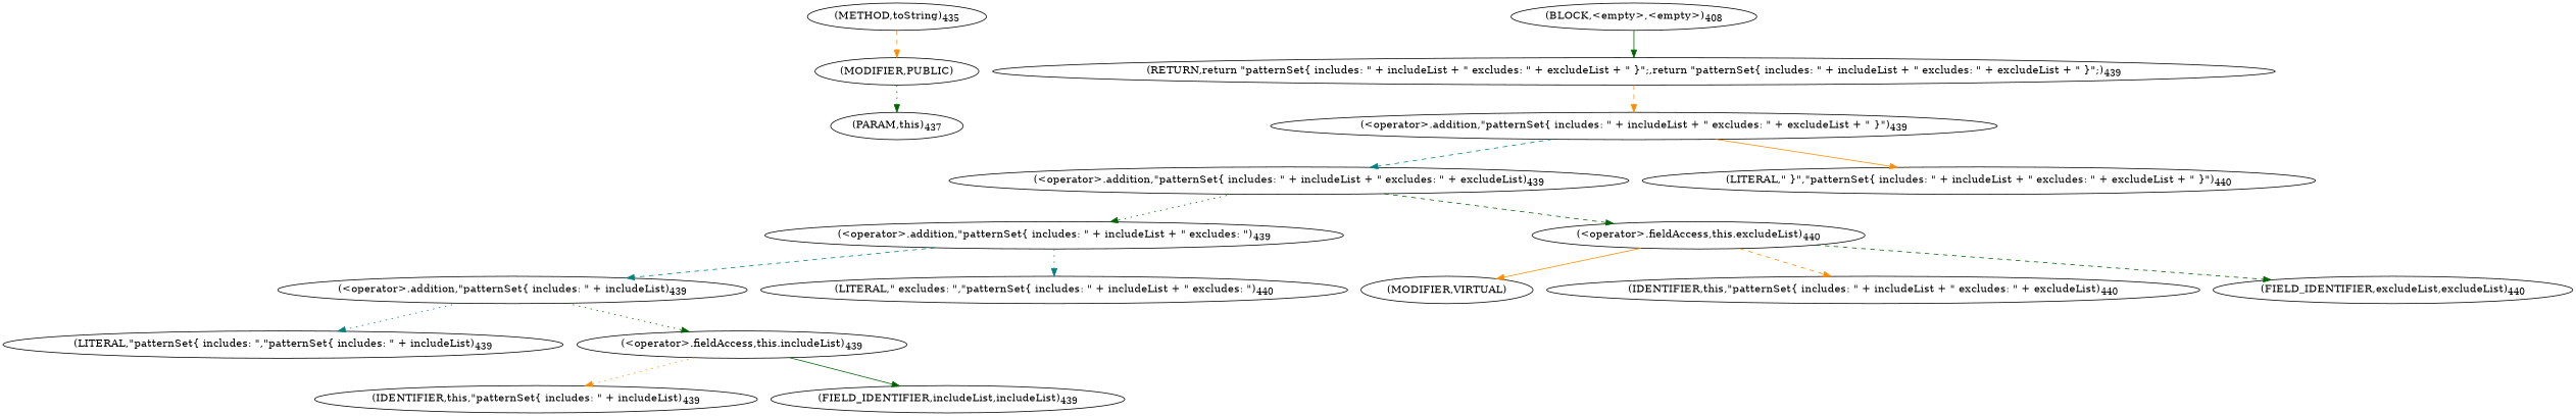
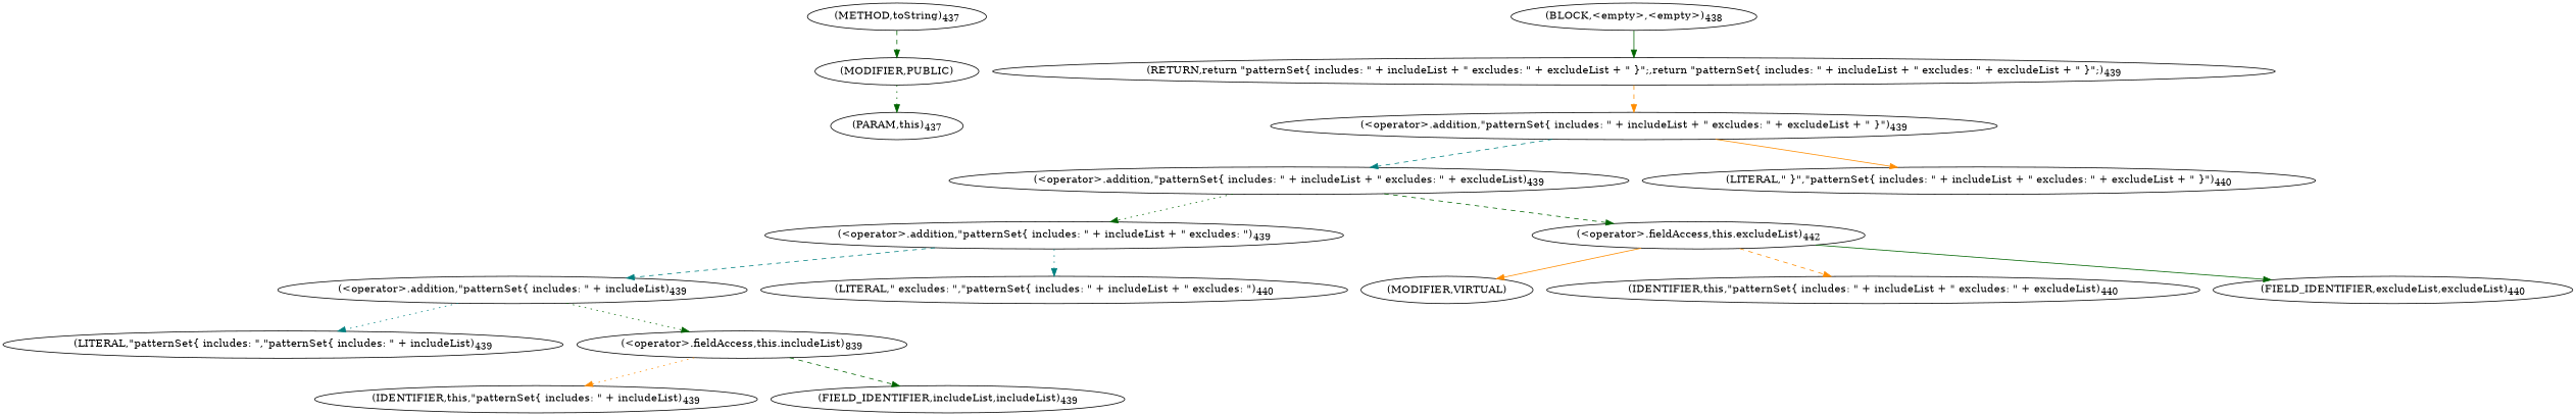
  digraph {
    edge [color=darkgreen style=dashed]
-   n1 [label=<(METHOD,toString)<SUB>435</SUB>>]
+   n1 [label=<(METHOD,toString)<SUB>437</SUB>>]
    n2 [label=<(MODIFIER,PUBLIC)>]
    n3 [label=<(PARAM,this)<SUB>437</SUB>>]
-   n4 [label=<(BLOCK,&lt;empty&gt;,&lt;empty&gt;)<SUB>408</SUB>>]
+   n4 [label=<(BLOCK,&lt;empty&gt;,&lt;empty&gt;)<SUB>438</SUB>>]
    n5 [label=<(RETURN,return &quot;patternSet{ includes: &quot; + includeList + &quot; excludes: &quot; + excludeList + &quot; }&quot;;,return &quot;patternSet{ includes: &quot; + includeList + &quot; excludes: &quot; + excludeList + &quot; }&quot;;)<SUB>439</SUB>>]
    n6 [label=<(MODIFIER,VIRTUAL)>]
    n7 [label=<(&lt;operator&gt;.addition,&quot;patternSet{ includes: &quot; + includeList + &quot; excludes: &quot; + excludeList + &quot; }&quot;)<SUB>439</SUB>>]
    n8 [label=<(&lt;operator&gt;.addition,&quot;patternSet{ includes: &quot; + includeList + &quot; excludes: &quot; + excludeList)<SUB>439</SUB>>]
    n9 [label=<(LITERAL,&quot; }&quot;,&quot;patternSet{ includes: &quot; + includeList + &quot; excludes: &quot; + excludeList + &quot; }&quot;)<SUB>440</SUB>>]
    n10 [label=<(&lt;operator&gt;.addition,&quot;patternSet{ includes: &quot; + includeList + &quot; excludes: &quot;)<SUB>439</SUB>>]
-   n11 [label=<(&lt;operator&gt;.fieldAccess,this.excludeList)<SUB>440</SUB>>]
+   n11 [label=<(&lt;operator&gt;.fieldAccess,this.excludeList)<SUB>442</SUB>>]
    n12 [label=<(&lt;operator&gt;.addition,&quot;patternSet{ includes: &quot; + includeList)<SUB>439</SUB>>]
    n13 [label=<(LITERAL,&quot; excludes: &quot;,&quot;patternSet{ includes: &quot; + includeList + &quot; excludes: &quot;)<SUB>440</SUB>>]
    n14 [label=<(IDENTIFIER,this,&quot;patternSet{ includes: &quot; + includeList + &quot; excludes: &quot; + excludeList)<SUB>440</SUB>>]
    n15 [label=<(FIELD_IDENTIFIER,excludeList,excludeList)<SUB>440</SUB>>]
    n16 [label=<(LITERAL,&quot;patternSet{ includes: &quot;,&quot;patternSet{ includes: &quot; + includeList)<SUB>439</SUB>>]
-   n17 [label=<(&lt;operator&gt;.fieldAccess,this.includeList)<SUB>439</SUB>>]
+   n17 [label=<(&lt;operator&gt;.fieldAccess,this.includeList)<SUB>839</SUB>>]
    n18 [label=<(IDENTIFIER,this,&quot;patternSet{ includes: &quot; + includeList)<SUB>439</SUB>>]
    n19 [label=<(FIELD_IDENTIFIER,includeList,includeList)<SUB>439</SUB>>]
-   n1 -> n2 [color=darkorange]
+   n1 -> n2
    n2 -> n3 [style=dotted]
    n4 -> n5 [style=solid]
    n5 -> n7 [color=darkorange]
    n7 -> n8 [color=teal]
    n7 -> n9 [color=darkorange style=solid]
    n8 -> n10 [style=dotted]
    n8 -> n11
    n10 -> n12 [color=teal]
    n10 -> n13 [color=teal style=dotted]
    n11 -> n6 [color=darkorange style=solid]
    n11 -> n14 [color=darkorange]
-   n11 -> n15
+   n11 -> n15 [style=solid]
    n12 -> n16 [color=teal style=dotted]
    n12 -> n17 [style=dotted]
    n17 -> n18 [color=darkorange style=dotted]
-   n17 -> n19 [style=solid]
+   n17 -> n19
  }
